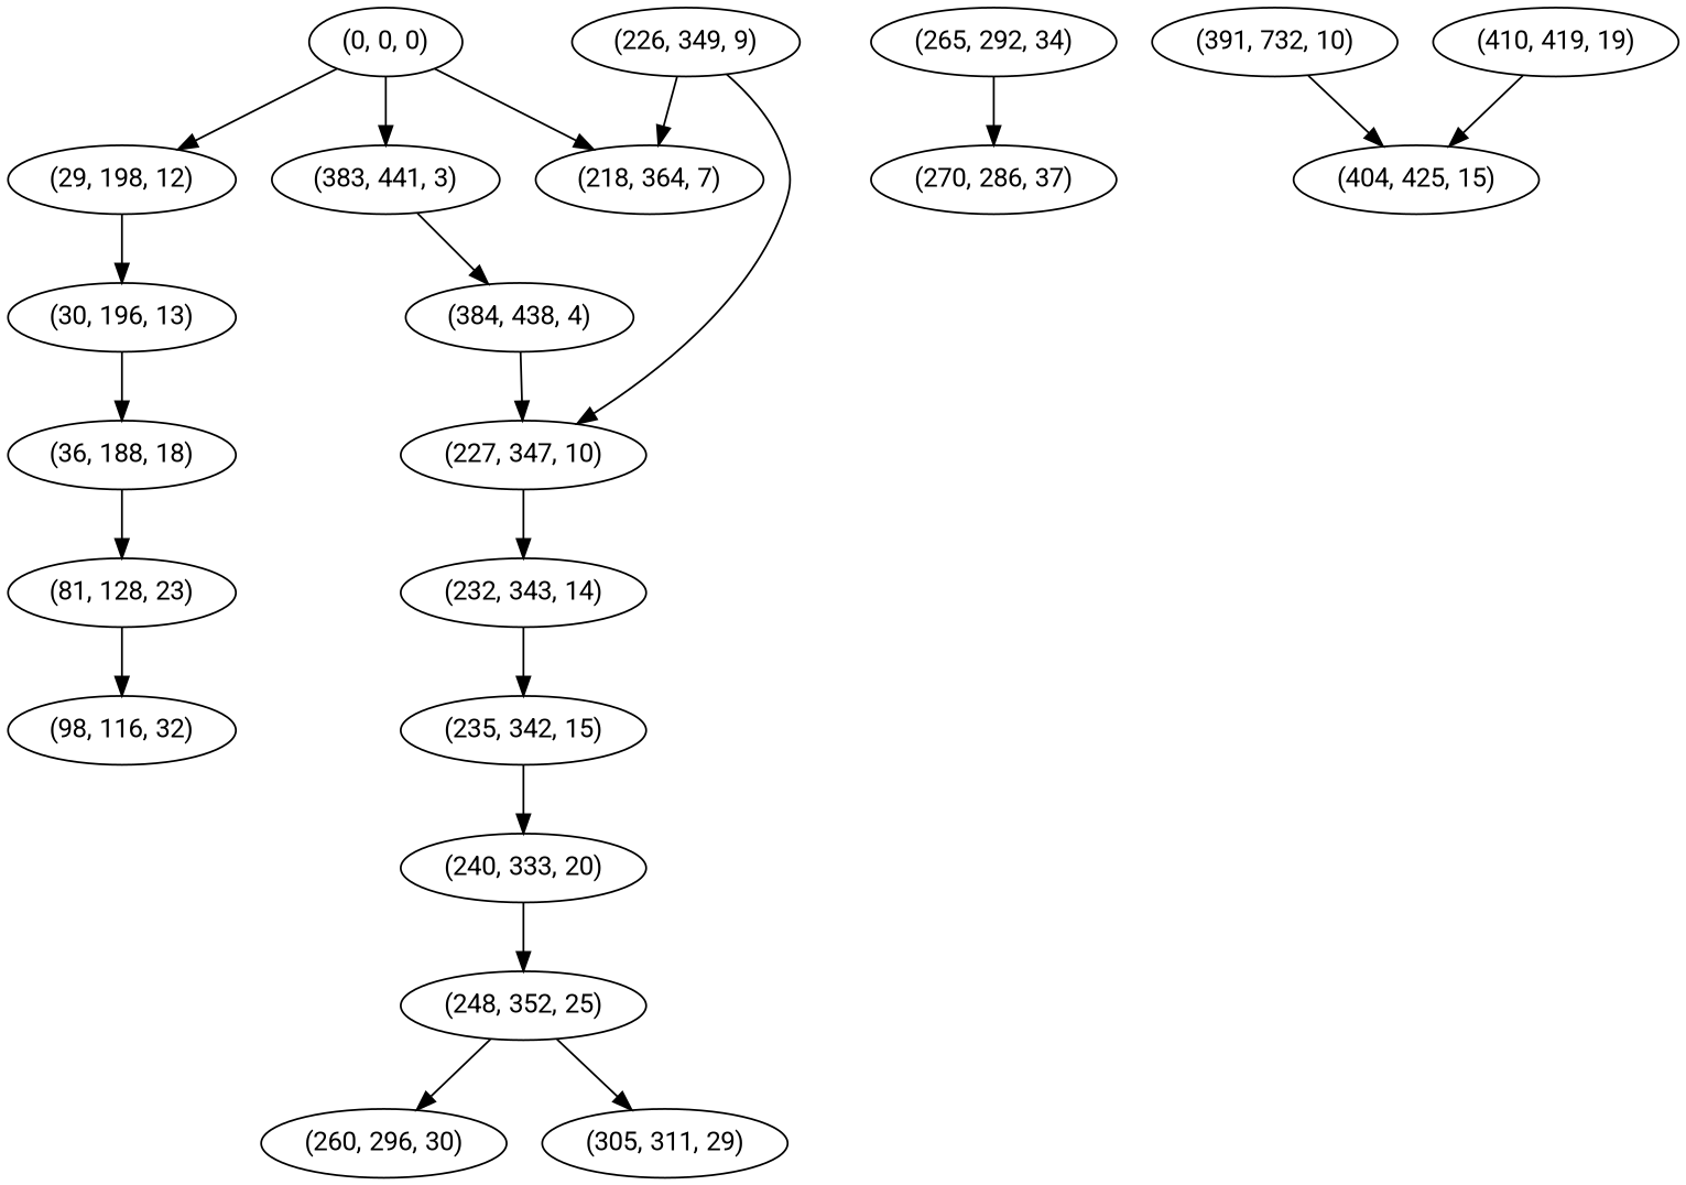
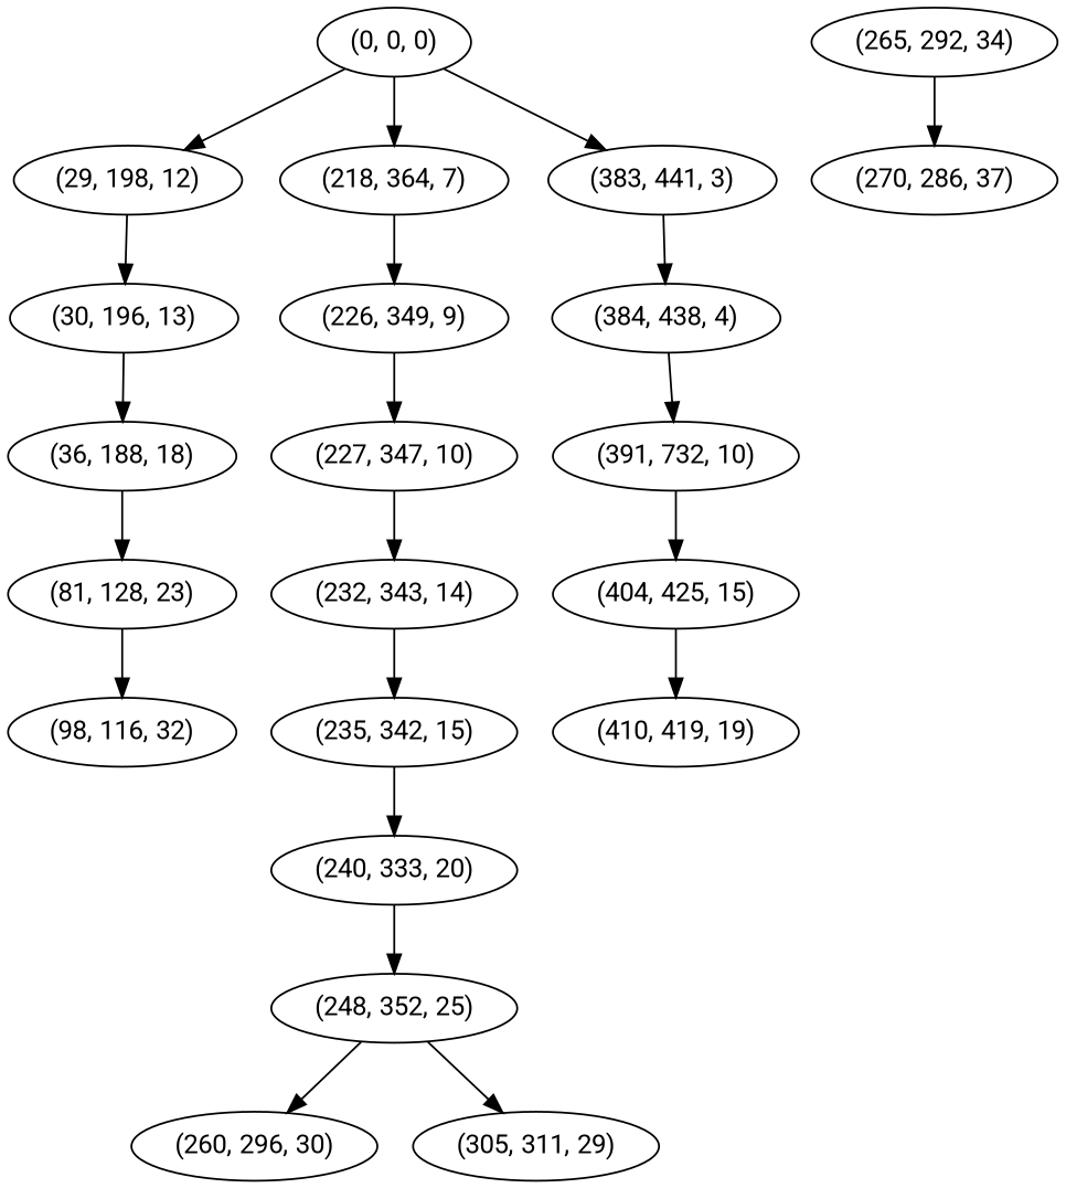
  digraph {
    fontname=Roboto
    node [fontname=Roboto]
    edge [fontname=Roboto]
    "(0, 0, 0)"
    "(29, 198, 12)"
    "(218, 364, 7)"
    "(383, 441, 3)"
    "(30, 196, 13)"
    "(226, 349, 9)"
    "(384, 438, 4)"
    "(36, 188, 18)"
    "(81, 128, 23)"
    "(98, 116, 32)"
    "(227, 347, 10)"
    "(232, 343, 14)"
    "(235, 342, 15)"
    "(240, 333, 20)"
    n15 [label="(248, 352, 25)"]
    "(260, 296, 30)"
    "(305, 311, 29)"
    "(265, 292, 34)"
    "(270, 286, 37)"
    n20 [label="(391, 732, 10)"]
    "(404, 425, 15)"
    "(410, 419, 19)"
    "(0, 0, 0)" -> "(29, 198, 12)"
    "(0, 0, 0)" -> "(218, 364, 7)"
    "(0, 0, 0)" -> "(383, 441, 3)"
    "(29, 198, 12)" -> "(30, 196, 13)"
-   "(226, 349, 9)" -> "(218, 364, 7)"
+   "(218, 364, 7)" -> "(226, 349, 9)"
    "(383, 441, 3)" -> "(384, 438, 4)"
    "(30, 196, 13)" -> "(36, 188, 18)"
    "(226, 349, 9)" -> "(227, 347, 10)"
-   "(384, 438, 4)" -> "(227, 347, 10)"
+   "(384, 438, 4)" -> n20
    "(36, 188, 18)" -> "(81, 128, 23)"
    "(81, 128, 23)" -> "(98, 116, 32)"
    "(227, 347, 10)" -> "(232, 343, 14)"
    "(232, 343, 14)" -> "(235, 342, 15)"
    "(235, 342, 15)" -> "(240, 333, 20)"
    "(240, 333, 20)" -> n15
    n15 -> "(260, 296, 30)"
    n15 -> "(305, 311, 29)"
    "(265, 292, 34)" -> "(270, 286, 37)"
    n20 -> "(404, 425, 15)"
-   "(410, 419, 19)" -> "(404, 425, 15)"
+   "(404, 425, 15)" -> "(410, 419, 19)"
  }
